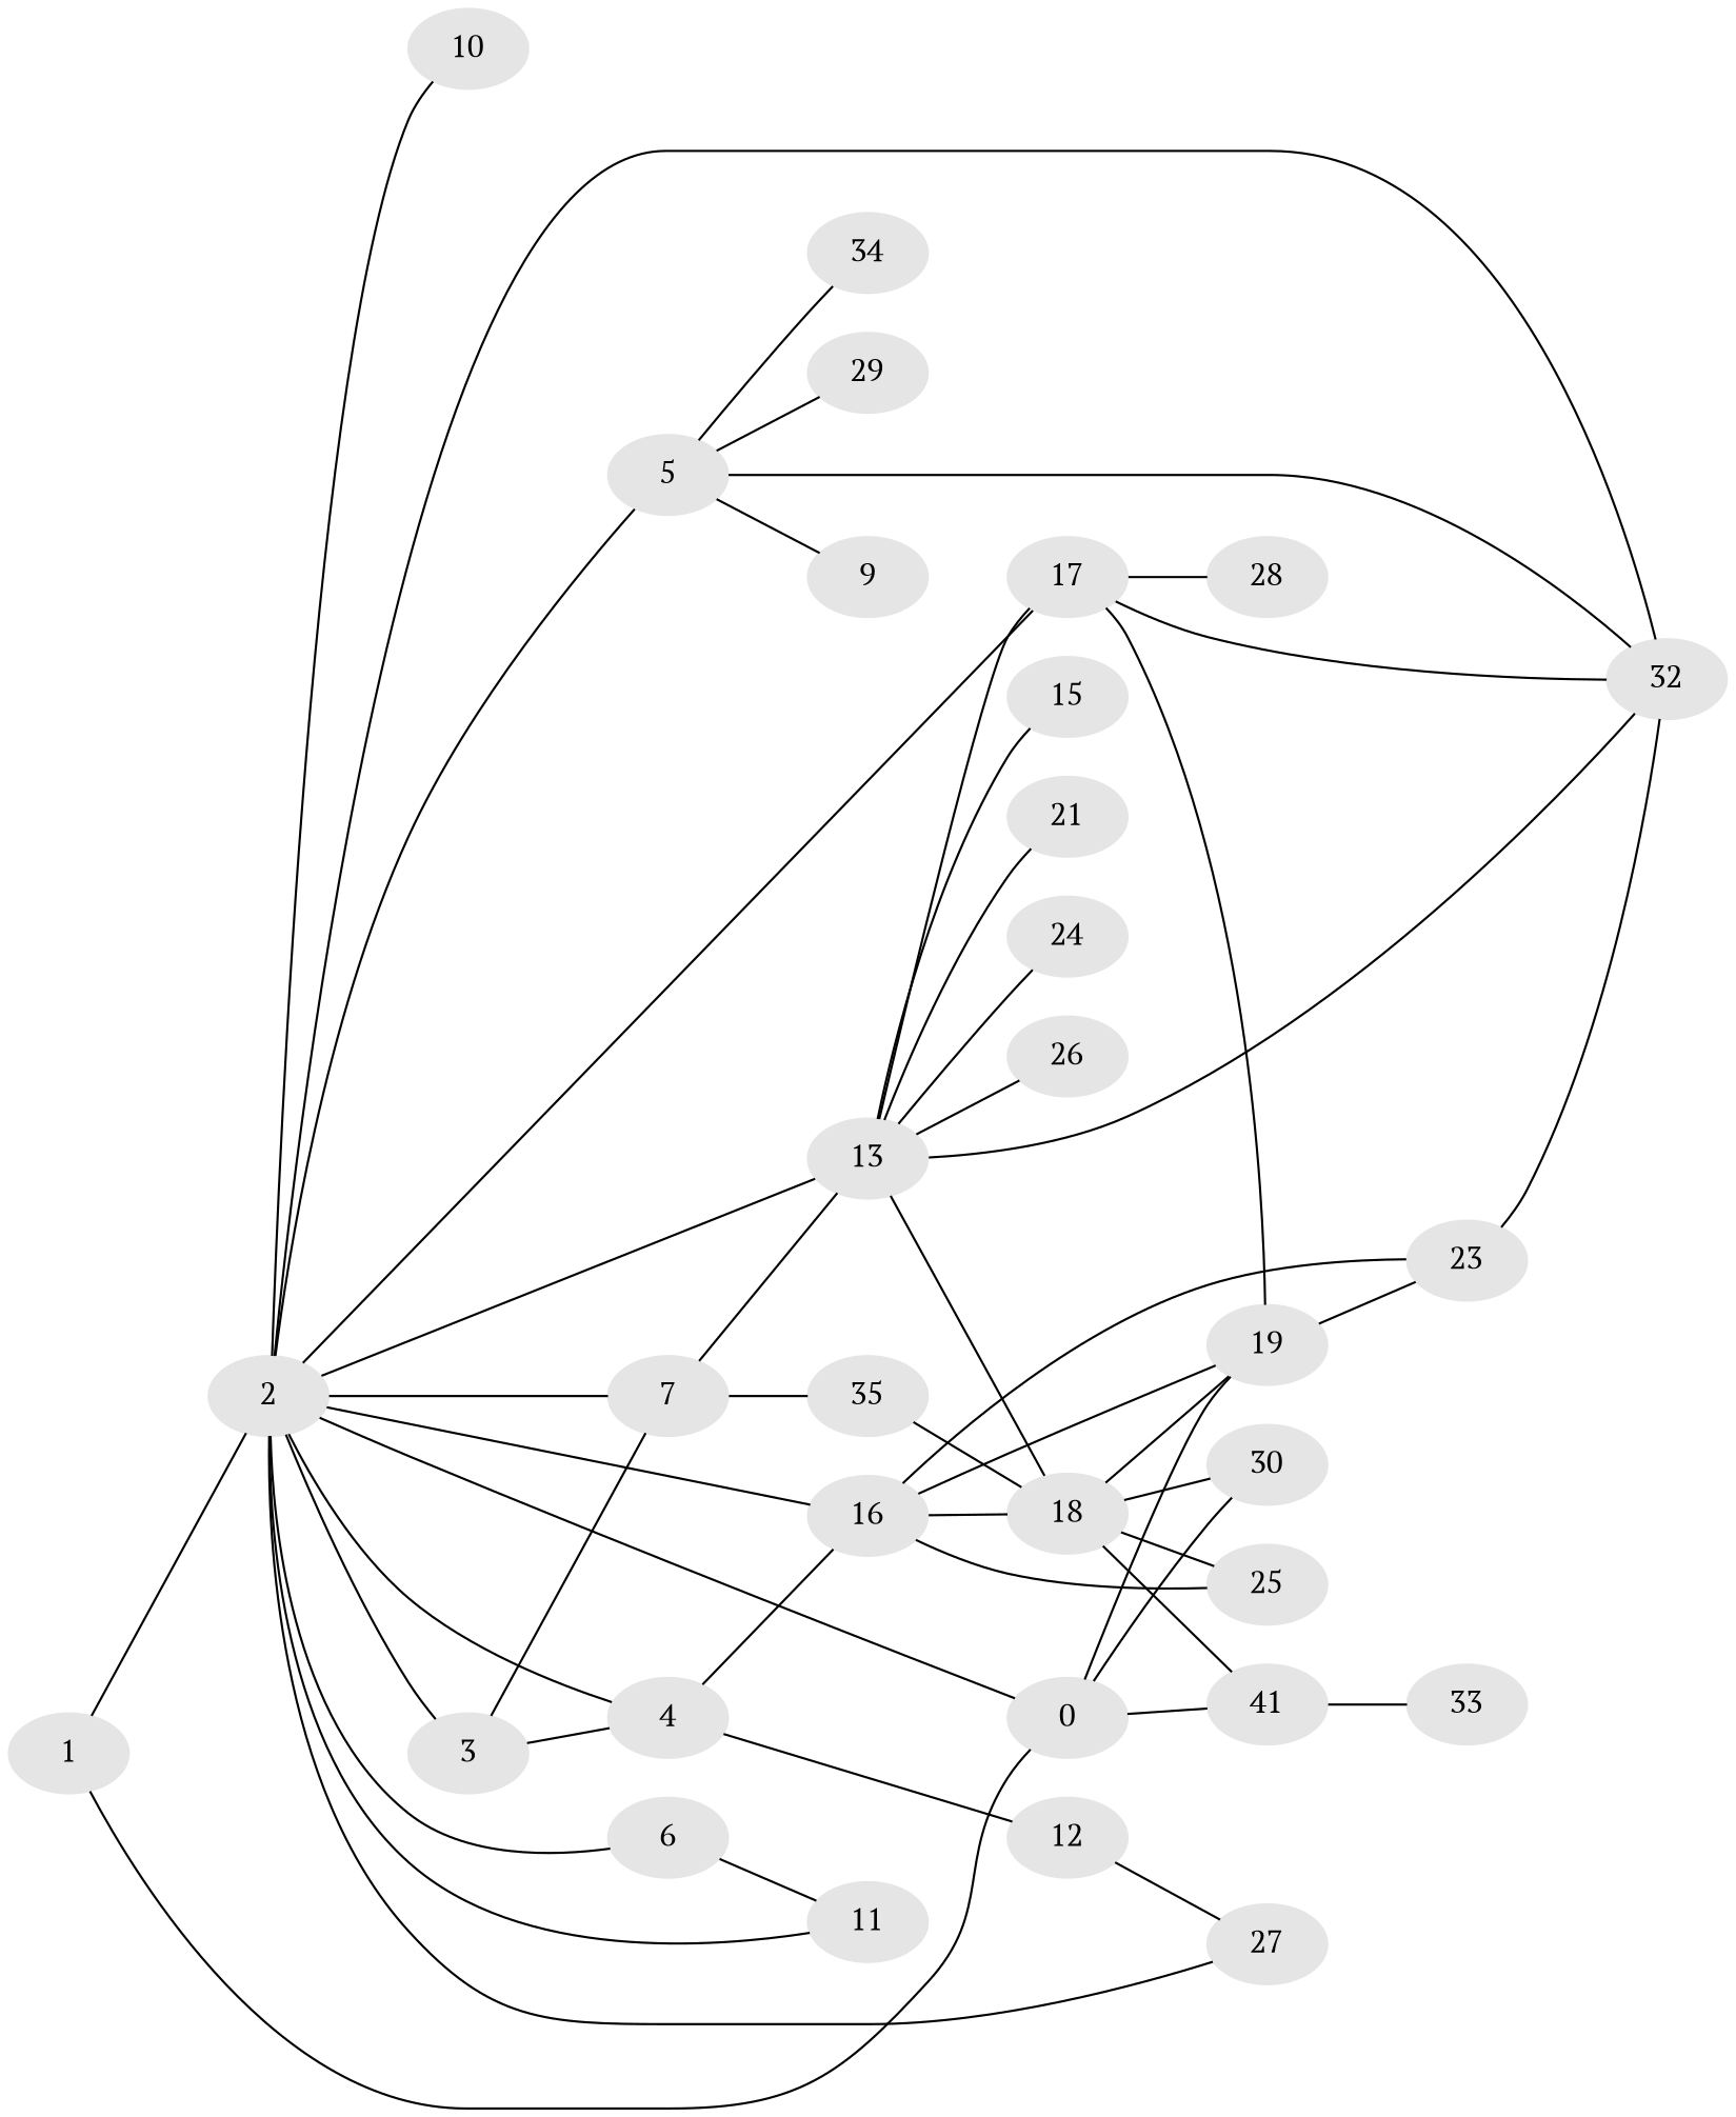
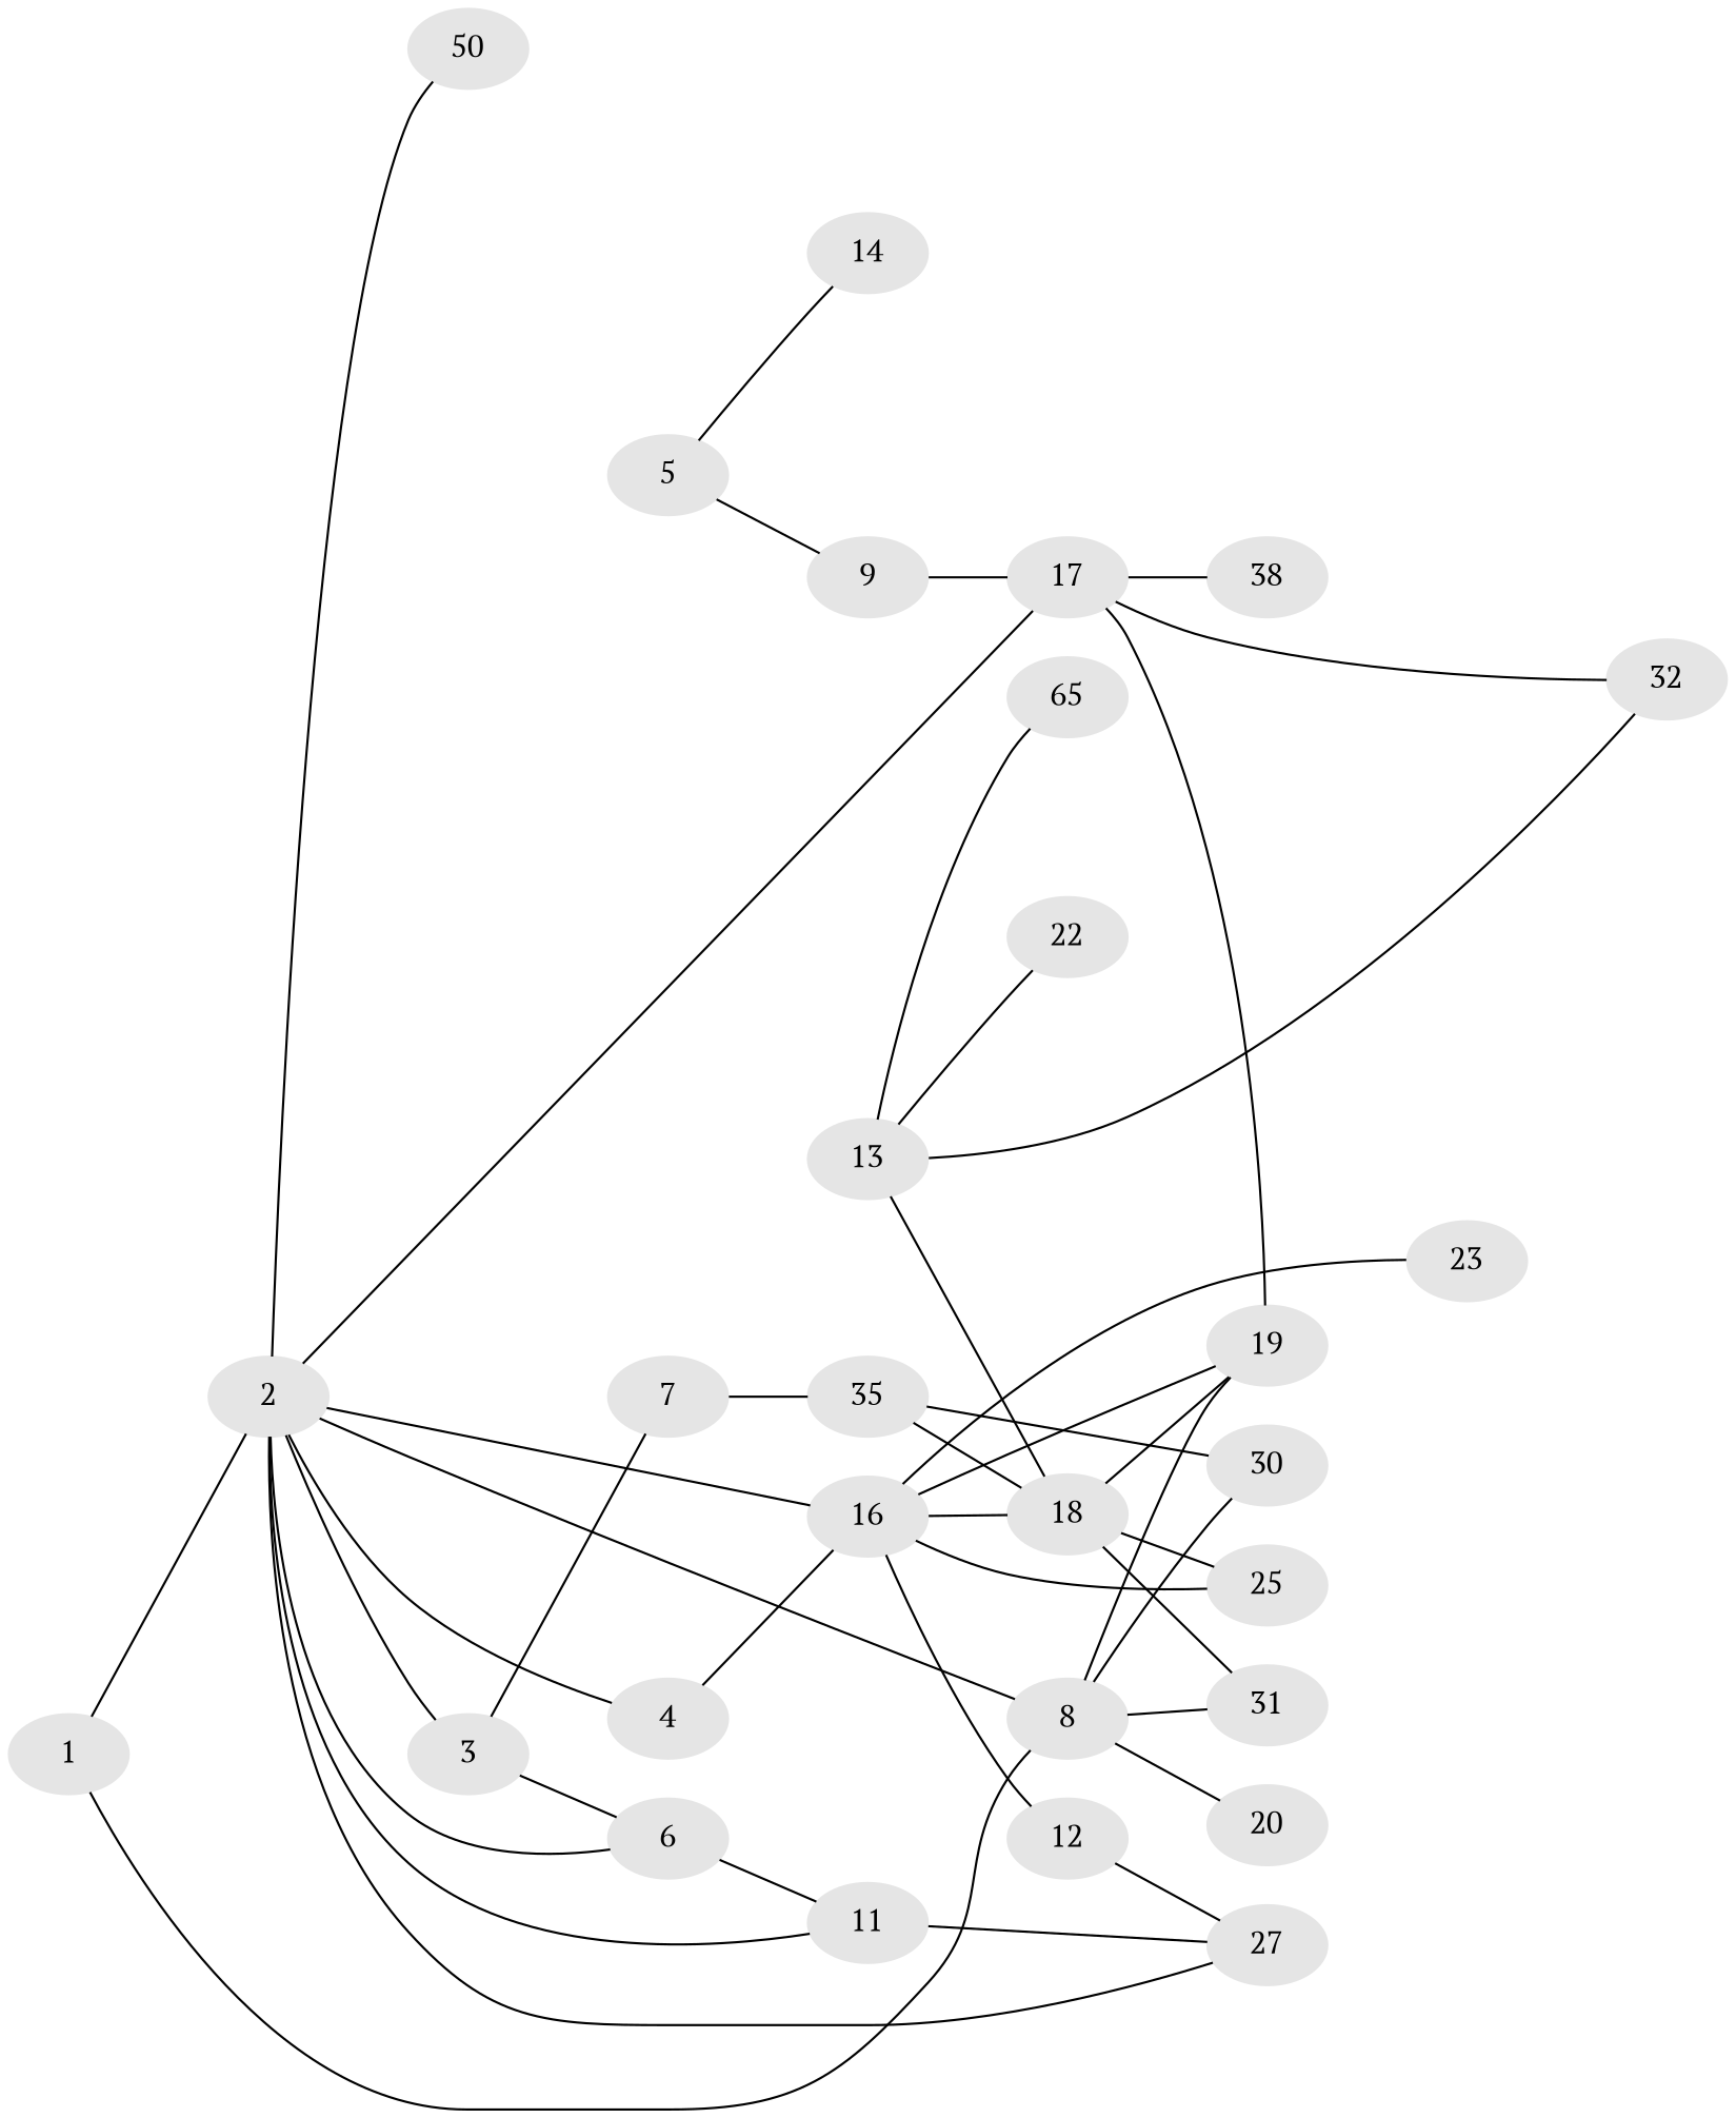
  graph {
    fontname="PT Serif"
    rankdir=LR
    node [color=gray90 fontname="PT Serif" style=filled]
    edge [fontname="PT Serif" weight=1.0]
    1
    2
-   8 [label=0]
+   8
    16
    3
    4
    5
    6
    7
-   10
+   10 [label=50]
    11
    13
    17
    27
    32
    19
+   20
    30
-   31 [label=41]
+   31
    18
    23
    25
    12
    9
-   14 [label=34]
-   29
+   14
    35
-   15
-   21
-   22 [label=24]
-   26
-   28
-   33
+   15 [label=65]
+   22
+   28 [label=38]
    1 -- 2
    1 -- 8
    2 -- 8
    2 -- 16
    2 -- 3
    2 -- 4
-   2 -- 5
    2 -- 6
-   2 -- 7 [weight=9.0]
    2 -- 10
    2 -- 11 [weight=2.0]
-   2 -- 13 [weight=2.0]
    2 -- 17
    2 -- 27
-   2 -- 32
    8 -- 19
+   8 -- 20
    8 -- 30
    8 -- 31
    16 -- 19
    16 -- 18
    16 -- 23
    16 -- 25
-   3 -- 4
+   3 -- 6
    3 -- 7
    4 -- 16
-   4 -- 12 [weight=3.0]
-   5 -- 32
+   16 -- 12 [weight=3.0]
    5 -- 9
    5 -- 14
-   5 -- 29
    6 -- 11
-   7 -- 13
    7 -- 35
-   13 -- 17
+   11 -- 27
+   9 -- 17
    13 -- 32
    13 -- 18 [weight=2.0]
    13 -- 15
-   13 -- 21
    13 -- 22
-   13 -- 26
    17 -- 32
    17 -- 19
    17 -- 28
-   19 -- 23
-   31 -- 33
    18 -- 19
-   18 -- 30
+   35 -- 30
    18 -- 31
    18 -- 25
-   23 -- 32
    12 -- 27
    35 -- 18
  }
